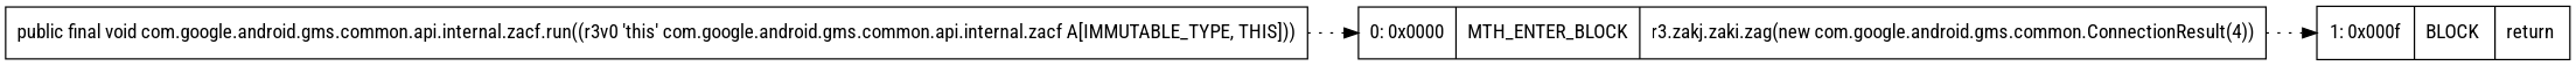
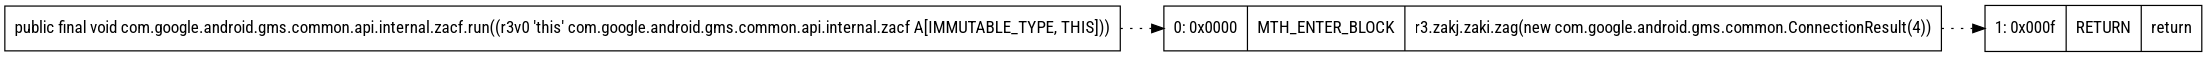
  digraph {
    rankdir=LR
    fontname="Roboto Condensed"
    node [shape=record fontname="Roboto Condensed"]
    edge [style=dotted fontname="Roboto Condensed"]
    n1 [label="{0\:\ 0x0000|MTH_ENTER_BLOCK\l|r3.zakj.zaki.zag(new com.google.android.gms.common.ConnectionResult(4))\l}"]
-   n2 [label="{1\:\ 0x000f|BLOCK\l|return\l}"]
+   n2 [label="{1\:\ 0x000f|RETURN\l|return\l}"]
    n3 [label="{public final void com.google.android.gms.common.api.internal.zacf.run((r3v0 'this' com.google.android.gms.common.api.internal.zacf A[IMMUTABLE_TYPE, THIS])) }"]
    n1 -> n2
    n3 -> n1
  }
